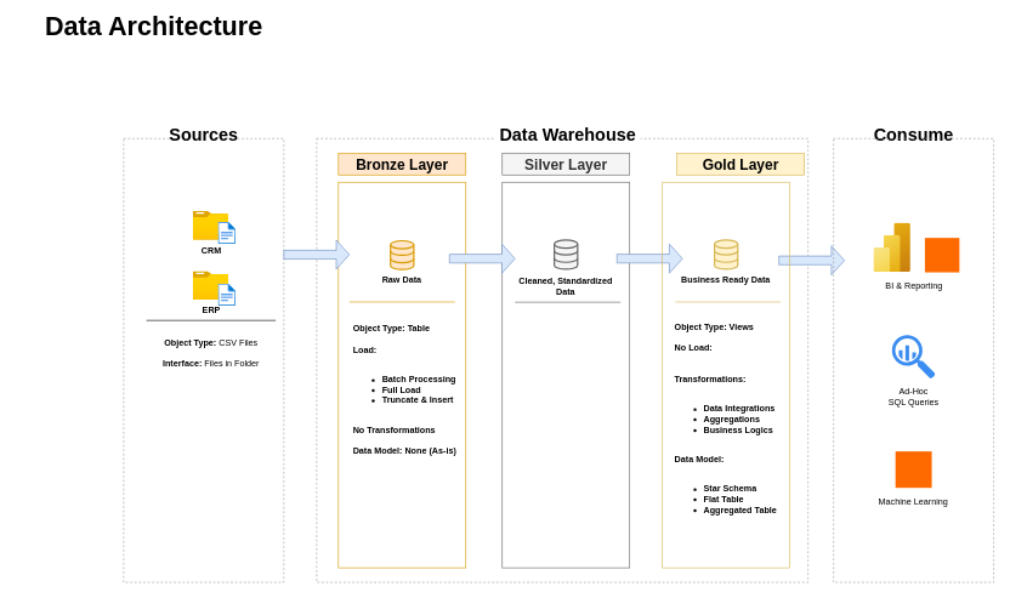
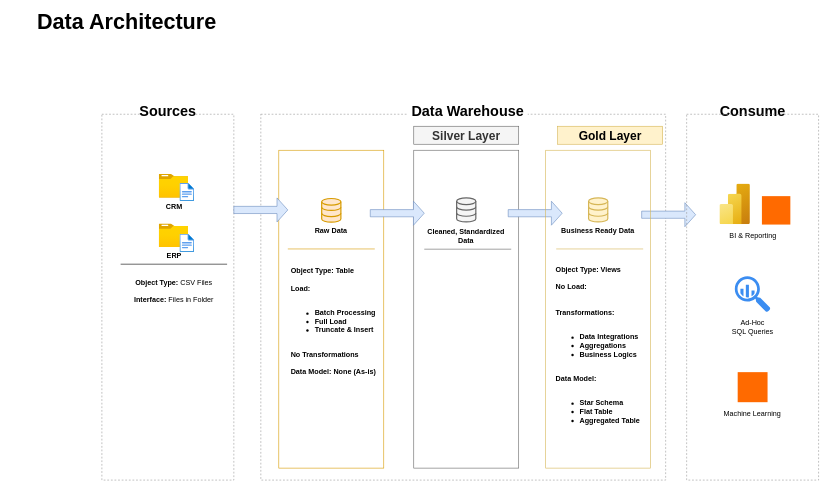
  <mxCell id="0" />
  <mxCell id="1" parent="0" />
  <mxCell id="2" value="" style="rounded=0;whiteSpace=wrap;html=1;fillColor=none;dashed=1;strokeColor=#999999;" parent="1" vertex="1"><mxGeometry x="168.76" y="190" width="220" height="610" as="geometry" /></mxCell>
  <mxCell id="3" value="Sources" style="rounded=0;whiteSpace=wrap;html=1;fontSize=24;strokeColor=none;fontStyle=1;fillStyle=auto;fillColor=default;" parent="1" vertex="1"><mxGeometry x="233.76" y="170" width="90" height="30" as="geometry" /></mxCell>
  <mxCell id="4" value="" style="rounded=0;whiteSpace=wrap;html=1;fillColor=none;dashed=1;strokeColor=#999999;" parent="1" vertex="1"><mxGeometry x="433.76" y="190" width="675" height="610" as="geometry" /></mxCell>
  <mxCell id="5" value="Data Warehouse" style="rounded=0;whiteSpace=wrap;html=1;fontSize=24;strokeColor=none;fontStyle=1" parent="1" vertex="1"><mxGeometry x="678.76" y="170" width="200" height="30" as="geometry" /></mxCell>
  <mxCell id="6" value="Consume" style="rounded=0;whiteSpace=wrap;html=1;fontSize=24;strokeColor=none;fontStyle=1" parent="1" vertex="1"><mxGeometry x="1208.76" y="170" width="90" height="30" as="geometry" /></mxCell>
- <mxCell id="7" value="&lt;b&gt;Bronze Layer&lt;/b&gt;" style="rounded=0;whiteSpace=wrap;html=1;fillColor=#ffe6cc;strokeColor=#d79b00;fontSize=20;" parent="1" vertex="1"><mxGeometry x="463.76" y="210" width="175" height="30" as="geometry" /></mxCell>
  <mxCell id="8" value="" style="rounded=0;whiteSpace=wrap;html=1;fillColor=none;strokeColor=#d79b00;fontSize=20;" parent="1" vertex="1"><mxGeometry x="463.76" y="250" width="175" height="530" as="geometry" /></mxCell>
  <mxCell id="9" value="&lt;div&gt;&lt;br&gt;&lt;/div&gt;" style="rounded=0;whiteSpace=wrap;html=1;fillColor=none;strokeColor=#666666;fontSize=20;fontColor=#333333;align=left;" parent="1" vertex="1"><mxGeometry x="688.76" y="250" width="175" height="530" as="geometry" /></mxCell>
  <mxCell id="10" value="Silver Layer" style="rounded=0;whiteSpace=wrap;html=1;fillColor=#f5f5f5;strokeColor=#666666;fontSize=20;fontColor=#333333;fontStyle=1" parent="1" vertex="1"><mxGeometry x="688.76" y="210" width="175" height="30" as="geometry" /></mxCell>
  <mxCell id="11" value="&lt;span&gt;CRM&lt;/span&gt;" style="image;aspect=fixed;html=1;points=[];align=center;fontSize=12;image=img/lib/azure2/general/Folder_Blank.svg;fontStyle=1" parent="1" vertex="1"><mxGeometry x="264.12" y="289.55" width="49.29" height="40" as="geometry" /></mxCell>
  <mxCell id="12" value="" style="image;aspect=fixed;html=1;points=[];align=center;fontSize=12;image=img/lib/azure2/general/File.svg;" parent="1" vertex="1"><mxGeometry x="298.76" y="305" width="24.35" height="30" as="geometry" /></mxCell>
  <mxCell id="13" value="&lt;span&gt;ERP&lt;/span&gt;" style="image;aspect=fixed;html=1;points=[];align=center;fontSize=12;image=img/lib/azure2/general/Folder_Blank.svg;fontStyle=1" parent="1" vertex="1"><mxGeometry x="264.12" y="372.5" width="49.29" height="40" as="geometry" /></mxCell>
  <mxCell id="14" value="" style="image;aspect=fixed;html=1;points=[];align=center;fontSize=12;image=img/lib/azure2/general/File.svg;" parent="1" vertex="1"><mxGeometry x="298.76" y="390" width="24.35" height="30" as="geometry" /></mxCell>
  <mxCell id="15" value="" style="endArrow=none;html=1;rounded=0;" parent="1" edge="1"><mxGeometry width="50" height="50" relative="1" as="geometry"><mxPoint x="200" y="440" as="sourcePoint" /><mxPoint x="377.53" y="440" as="targetPoint" /></mxGeometry></mxCell>
  <mxCell id="16" value="&lt;b&gt;Object Type:&lt;/b&gt; CSV Files&lt;div&gt;&lt;br&gt;&lt;b&gt;Interface:&lt;/b&gt; Files in Folder&lt;/div&gt;" style="text;html=1;align=center;verticalAlign=middle;whiteSpace=wrap;rounded=0;" parent="1" vertex="1"><mxGeometry x="218.76" y="470" width="140" height="30" as="geometry" /></mxCell>
  <mxCell id="17" value="" style="html=1;verticalLabelPosition=bottom;align=center;labelBackgroundColor=#ffffff;verticalAlign=top;strokeWidth=2;strokeColor=#d79b00;shadow=0;dashed=0;shape=mxgraph.ios7.icons.data;fillColor=#ffe6cc;" parent="1" vertex="1"><mxGeometry x="535.26" y="330.45" width="32" height="39.55" as="geometry" /></mxCell>
  <mxCell id="18" value="" style="html=1;verticalLabelPosition=bottom;align=center;labelBackgroundColor=#ffffff;verticalAlign=top;strokeWidth=2;strokeColor=#666666;shadow=0;dashed=0;shape=mxgraph.ios7.icons.data;fillColor=#f5f5f5;fontColor=#333333;" parent="1" vertex="1"><mxGeometry x="760.26" y="329.55" width="32" height="40" as="geometry" /></mxCell>
  <mxCell id="19" value="" style="shape=singleArrow;whiteSpace=wrap;html=1;fillColor=#dae8fc;strokeColor=#6c8ebf;" parent="1" vertex="1"><mxGeometry x="388.76" y="329.55" width="90" height="40" as="geometry" /></mxCell>
  <mxCell id="20" value="" style="shape=singleArrow;whiteSpace=wrap;html=1;fillColor=#dae8fc;strokeColor=#6c8ebf;" parent="1" vertex="1"><mxGeometry x="616.26" y="335" width="90" height="40" as="geometry" /></mxCell>
  <mxCell id="21" value="" style="shape=singleArrow;whiteSpace=wrap;html=1;fillColor=#dae8fc;strokeColor=#6c8ebf;" parent="1" vertex="1"><mxGeometry x="846.26" y="335" width="90" height="40" as="geometry" /></mxCell>
  <mxCell id="22" value="" style="shape=singleArrow;whiteSpace=wrap;html=1;fillColor=#dae8fc;strokeColor=#6c8ebf;" parent="1" vertex="1"><mxGeometry x="1068.76" y="337.5" width="90" height="40" as="geometry" /></mxCell>
  <mxCell id="23" value="&lt;b&gt;Raw Data&lt;/b&gt;" style="text;html=1;align=center;verticalAlign=middle;whiteSpace=wrap;rounded=0;" parent="1" vertex="1"><mxGeometry x="521.26" y="367.05" width="60" height="35" as="geometry" /></mxCell>
  <mxCell id="24" value="&lt;b&gt;Cleaned, Standardized Data&lt;/b&gt;" style="text;html=1;align=center;verticalAlign=middle;whiteSpace=wrap;rounded=0;" parent="1" vertex="1"><mxGeometry x="706.26" y="377.5" width="140" height="30" as="geometry" /></mxCell>
  <mxCell id="25" value="" style="endArrow=none;html=1;rounded=0;fillColor=#ffe6cc;strokeColor=#d79b00;" parent="1" edge="1"><mxGeometry width="50" height="50" relative="1" as="geometry"><mxPoint x="478.76" y="414.57" as="sourcePoint" /><mxPoint x="623.76" y="414.57" as="targetPoint" /></mxGeometry></mxCell>
  <mxCell id="26" value="&lt;div style=&quot;text-align: left;&quot;&gt;&lt;span style=&quot;background-color: transparent; color: light-dark(rgb(0, 0, 0), rgb(255, 255, 255));&quot;&gt;&lt;b&gt;Object Type: Table&lt;/b&gt;&lt;/span&gt;&lt;/div&gt;&lt;div style=&quot;text-align: left;&quot;&gt;&lt;span style=&quot;background-color: transparent; color: light-dark(rgb(0, 0, 0), rgb(255, 255, 255));&quot;&gt;&lt;b&gt;&lt;br&gt;&lt;/b&gt;&lt;/span&gt;&lt;/div&gt;&lt;div style=&quot;text-align: left;&quot;&gt;&lt;span style=&quot;background-color: transparent; color: light-dark(rgb(0, 0, 0), rgb(255, 255, 255));&quot;&gt;&lt;b&gt;Load:&lt;/b&gt;&lt;/span&gt;&lt;/div&gt;&lt;div style=&quot;text-align: left;&quot;&gt;&lt;span style=&quot;background-color: transparent; color: light-dark(rgb(0, 0, 0), rgb(255, 255, 255));&quot;&gt;&lt;b&gt;&lt;br&gt;&lt;/b&gt;&lt;/span&gt;&lt;/div&gt;&lt;div style=&quot;text-align: left;&quot;&gt;&lt;ul&gt;&lt;li&gt;&lt;span style=&quot;background-color: transparent; color: light-dark(rgb(0, 0, 0), rgb(255, 255, 255));&quot;&gt;&lt;b&gt;Batch Processing&lt;/b&gt;&lt;/span&gt;&lt;/li&gt;&lt;li&gt;&lt;b style=&quot;background-color: transparent; color: light-dark(rgb(0, 0, 0), rgb(255, 255, 255));&quot;&gt;Full Load&lt;/b&gt;&lt;/li&gt;&lt;li&gt;&lt;b style=&quot;background-color: transparent; color: light-dark(rgb(0, 0, 0), rgb(255, 255, 255));&quot;&gt;Truncate &amp;amp; Insert&lt;/b&gt;&lt;/li&gt;&lt;/ul&gt;&lt;/div&gt;&lt;div style=&quot;text-align: left;&quot;&gt;&lt;span style=&quot;background-color: transparent; color: light-dark(rgb(0, 0, 0), rgb(255, 255, 255));&quot;&gt;&lt;b&gt;&lt;br&gt;&lt;/b&gt;&lt;/span&gt;&lt;/div&gt;&lt;div style=&quot;text-align: left;&quot;&gt;&lt;span style=&quot;background-color: transparent; color: light-dark(rgb(0, 0, 0), rgb(255, 255, 255));&quot;&gt;&lt;b&gt;No Transformations&lt;/b&gt;&lt;/span&gt;&lt;/div&gt;&lt;div style=&quot;text-align: left;&quot;&gt;&lt;span style=&quot;background-color: transparent; color: light-dark(rgb(0, 0, 0), rgb(255, 255, 255));&quot;&gt;&lt;b&gt;&lt;br&gt;&lt;/b&gt;&lt;/span&gt;&lt;/div&gt;&lt;div style=&quot;text-align: left;&quot;&gt;&lt;span style=&quot;background-color: transparent; color: light-dark(rgb(0, 0, 0), rgb(255, 255, 255));&quot;&gt;&lt;b&gt;Data Model: None (As-is)&lt;span style=&quot;white-space: pre;&quot;&gt;&#09;&lt;/span&gt;&lt;/b&gt;&lt;/span&gt;&lt;/div&gt;&lt;div style=&quot;text-align: left;&quot;&gt;&lt;b&gt;&lt;br&gt;&lt;/b&gt;&lt;/div&gt;&lt;div style=&quot;text-align: left;&quot;&gt;&lt;span style=&quot;white-space: pre;&quot;&gt;&lt;b&gt;&#09;&lt;/b&gt;&lt;/span&gt;&lt;br&gt;&lt;/div&gt;" style="text;html=1;align=center;verticalAlign=middle;whiteSpace=wrap;rounded=0;" parent="1" vertex="1"><mxGeometry x="478.76" y="535" width="170" height="30" as="geometry" /></mxCell>
  <mxCell id="27" value="" style="rounded=0;whiteSpace=wrap;html=1;fillColor=none;strokeColor=#d6b656;fontSize=20;" parent="1" vertex="1"><mxGeometry x="908.76" y="250" width="175" height="530" as="geometry" /></mxCell>
  <mxCell id="28" value="&lt;b&gt;Business Ready Data&lt;/b&gt;" style="text;html=1;align=center;verticalAlign=middle;whiteSpace=wrap;rounded=0;" parent="1" vertex="1"><mxGeometry x="926.26" y="369.55" width="140" height="30" as="geometry" /></mxCell>
  <mxCell id="29" value="" style="html=1;verticalLabelPosition=bottom;align=center;labelBackgroundColor=#ffffff;verticalAlign=top;strokeWidth=2;strokeColor=#d6b656;shadow=0;dashed=0;shape=mxgraph.ios7.icons.data;fillColor=#fff2cc;" parent="1" vertex="1"><mxGeometry x="980.26" y="329.55" width="32" height="40" as="geometry" /></mxCell>
  <mxCell id="30" value="" style="endArrow=none;html=1;rounded=0;fillColor=#f5f5f5;strokeColor=#666666;" parent="1" edge="1"><mxGeometry width="50" height="50" relative="1" as="geometry"><mxPoint x="706.26" y="415" as="sourcePoint" /><mxPoint x="851.26" y="415" as="targetPoint" /></mxGeometry></mxCell>
  <mxCell id="31" value="" style="endArrow=none;html=1;rounded=0;fillColor=#fff2cc;strokeColor=#d6b656;" parent="1" edge="1"><mxGeometry width="50" height="50" relative="1" as="geometry"><mxPoint x="926.26" y="414.57" as="sourcePoint" /><mxPoint x="1071.26" y="414.57" as="targetPoint" /></mxGeometry></mxCell>
  <mxCell id="32" value="Gold Layer" style="rounded=0;whiteSpace=wrap;html=1;fillColor=#fff2cc;strokeColor=#d6b656;fontSize=20;fontStyle=1" parent="1" vertex="1"><mxGeometry x="928.76" y="210" width="175" height="30" as="geometry" /></mxCell>
  <mxCell id="33" value="" style="rounded=0;whiteSpace=wrap;html=1;fillColor=none;dashed=1;strokeColor=#999999;" parent="1" vertex="1"><mxGeometry x="1143.76" y="190" width="220" height="610" as="geometry" /></mxCell>
  <mxCell id="34" value="&lt;div style=&quot;text-align: left;&quot;&gt;&lt;span style=&quot;background-color: transparent; color: light-dark(rgb(0, 0, 0), rgb(255, 255, 255));&quot;&gt;&lt;b&gt;Object Type: Views&lt;/b&gt;&lt;/span&gt;&lt;/div&gt;&lt;div style=&quot;text-align: left;&quot;&gt;&lt;span style=&quot;background-color: transparent; color: light-dark(rgb(0, 0, 0), rgb(255, 255, 255));&quot;&gt;&lt;b&gt;&lt;br&gt;&lt;/b&gt;&lt;/span&gt;&lt;/div&gt;&lt;div style=&quot;text-align: left;&quot;&gt;&lt;span style=&quot;background-color: transparent; color: light-dark(rgb(0, 0, 0), rgb(255, 255, 255));&quot;&gt;&lt;b&gt;No Load:&lt;/b&gt;&lt;/span&gt;&lt;/div&gt;&lt;div style=&quot;text-align: left;&quot;&gt;&lt;span style=&quot;background-color: transparent; color: light-dark(rgb(0, 0, 0), rgb(255, 255, 255));&quot;&gt;&lt;b&gt;&lt;br&gt;&lt;/b&gt;&lt;/span&gt;&lt;/div&gt;&lt;div style=&quot;text-align: left;&quot;&gt;&lt;b style=&quot;background-color: transparent; color: light-dark(rgb(0, 0, 0), rgb(255, 255, 255));&quot;&gt;&lt;br&gt;&lt;/b&gt;&lt;/div&gt;&lt;div style=&quot;text-align: left;&quot;&gt;&lt;b style=&quot;background-color: transparent; color: light-dark(rgb(0, 0, 0), rgb(255, 255, 255));&quot;&gt;Transformations:&lt;/b&gt;&lt;/div&gt;&lt;div style=&quot;text-align: left;&quot;&gt;&lt;b style=&quot;background-color: transparent; color: light-dark(rgb(0, 0, 0), rgb(255, 255, 255));&quot;&gt;&lt;br&gt;&lt;/b&gt;&lt;/div&gt;&lt;div style=&quot;text-align: left;&quot;&gt;&lt;ul&gt;&lt;li&gt;&lt;b&gt;Data Integrations&lt;/b&gt;&lt;/li&gt;&lt;li&gt;&lt;b&gt;Aggregations&lt;/b&gt;&lt;/li&gt;&lt;li&gt;&lt;b&gt;Business Logics&lt;/b&gt;&lt;/li&gt;&lt;/ul&gt;&lt;/div&gt;&lt;div style=&quot;text-align: left;&quot;&gt;&lt;span style=&quot;background-color: transparent; color: light-dark(rgb(0, 0, 0), rgb(255, 255, 255));&quot;&gt;&lt;b&gt;&lt;br&gt;&lt;/b&gt;&lt;/span&gt;&lt;/div&gt;&lt;div style=&quot;text-align: left;&quot;&gt;&lt;span style=&quot;background-color: transparent; color: light-dark(rgb(0, 0, 0), rgb(255, 255, 255));&quot;&gt;&lt;b&gt;Data Model:&lt;/b&gt;&lt;/span&gt;&lt;/div&gt;&lt;div style=&quot;text-align: left;&quot;&gt;&lt;span style=&quot;background-color: transparent; color: light-dark(rgb(0, 0, 0), rgb(255, 255, 255));&quot;&gt;&lt;br&gt;&lt;/span&gt;&lt;/div&gt;&lt;div style=&quot;text-align: left;&quot;&gt;&lt;ul&gt;&lt;li&gt;&lt;span style=&quot;background-color: transparent; color: light-dark(rgb(0, 0, 0), rgb(255, 255, 255));&quot;&gt;&lt;b&gt;Star Schema&lt;/b&gt;&lt;/span&gt;&lt;/li&gt;&lt;li&gt;&lt;span style=&quot;background-color: transparent; color: light-dark(rgb(0, 0, 0), rgb(255, 255, 255));&quot;&gt;&lt;b&gt;Flat Table&lt;/b&gt;&lt;/span&gt;&lt;/li&gt;&lt;li&gt;&lt;span style=&quot;background-color: transparent; color: light-dark(rgb(0, 0, 0), rgb(255, 255, 255));&quot;&gt;&lt;b&gt;Aggregated Table&lt;span style=&quot;white-space: pre;&quot;&gt;&#09;&lt;/span&gt;&lt;/b&gt;&lt;/span&gt;&lt;/li&gt;&lt;/ul&gt;&lt;/div&gt;&lt;div style=&quot;text-align: left;&quot;&gt;&lt;b&gt;&lt;br&gt;&lt;/b&gt;&lt;/div&gt;&lt;div style=&quot;text-align: left;&quot;&gt;&lt;span style=&quot;white-space: pre;&quot;&gt;&lt;b&gt;&#09;&lt;/b&gt;&lt;/span&gt;&lt;br&gt;&lt;/div&gt;" style="text;html=1;align=center;verticalAlign=middle;whiteSpace=wrap;rounded=0;" parent="1" vertex="1"><mxGeometry x="913.76" y="580" width="170" height="30" as="geometry" /></mxCell>
  <mxCell id="35" value="" style="image;aspect=fixed;html=1;points=[];align=center;fontSize=12;image=img/lib/azure2/analytics/Power_BI_Embedded.svg;" parent="1" vertex="1"><mxGeometry x="1198.76" y="305.93" width="51" height="68" as="geometry" /></mxCell>
  <mxCell id="36" value="" style="points=[];aspect=fixed;html=1;align=center;shadow=0;dashed=0;fillColor=#FF6A00;strokeColor=none;shape=mxgraph.alibaba_cloud.nlp-sa_sentiment_analysis;" parent="1" vertex="1"><mxGeometry x="1269.26" y="326.53" width="47.4" height="47.4" as="geometry" /></mxCell>
  <mxCell id="37" value="BI &amp;amp; Reporting" style="text;html=1;align=center;verticalAlign=middle;whiteSpace=wrap;rounded=0;" parent="1" vertex="1"><mxGeometry x="1211.51" y="384.55" width="84.5" height="17.5" as="geometry" /></mxCell>
  <mxCell id="38" value="" style="sketch=0;html=1;aspect=fixed;strokeColor=none;shadow=0;fillColor=#3B8DF1;verticalAlign=top;labelPosition=center;verticalLabelPosition=bottom;shape=mxgraph.gcp2.big_query" parent="1" vertex="1"><mxGeometry x="1224.06" y="460" width="59.4" height="60" as="geometry" /></mxCell>
  <mxCell id="39" value="Ad-Hoc&lt;div&gt;SQL Queries&lt;/div&gt;" style="text;html=1;align=center;verticalAlign=middle;whiteSpace=wrap;rounded=0;" parent="1" vertex="1"><mxGeometry x="1213.76" y="530" width="80" height="30" as="geometry" /></mxCell>
  <mxCell id="40" value="" style="points=[];aspect=fixed;html=1;align=center;shadow=0;dashed=0;fillColor=#FF6A00;strokeColor=none;shape=mxgraph.alibaba_cloud.machine_learning;" parent="1" vertex="1"><mxGeometry x="1228.86" y="620" width="49.8" height="50.1" as="geometry" /></mxCell>
  <mxCell id="41" value="Machine Learning" style="text;html=1;align=center;verticalAlign=middle;whiteSpace=wrap;rounded=0;" parent="1" vertex="1"><mxGeometry x="1201.11" y="680" width="105.3" height="20" as="geometry" /></mxCell>
  <mxCell id="42" value="&lt;font style=&quot;font-size: 36px;&quot;&gt;&lt;b&gt;Data Architecture&lt;/b&gt;&lt;/font&gt;" style="text;html=1;align=center;verticalAlign=middle;whiteSpace=wrap;rounded=0;" parent="1" vertex="1"><mxGeometry x="20" y="20" width="381.24" height="30" as="geometry" /></mxCell>
